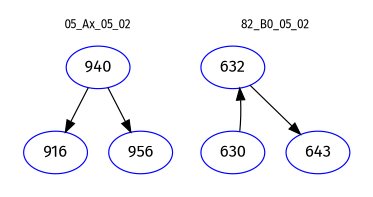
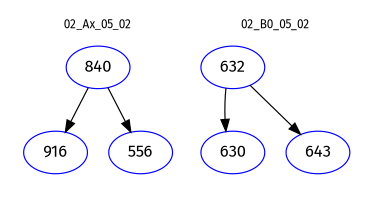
  digraph {
    fontname="Fira Sans"
    node [color=blue fontname="Fira Sans"]
    edge [color=black fontname="Fira Sans"]
-   n1 [label=940]
+   n1 [label=840]
    n2 [label=916]
-   n3 [label=956]
+   n3 [label=556]
    n4 [label=632]
    n5 [label=630]
    n6 [label=643]
    subgraph cluster_1 {
      color=white
      fontsize=10
-     label="05_Ax_05_02"
+     label="02_Ax_05_02"
      n1
      n2
      n3
    }
    subgraph cluster_2 {
      color=white
      fontsize=10
-     label="82_B0_05_02"
+     label="02_B0_05_02"
      n4
      n5
      n6
    }
    n1 -> n2
    n1 -> n3
-   n5 -> n4
+   n4 -> n5
    n4 -> n6
  }
